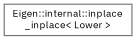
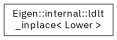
  digraph {
    rankdir=LR
    fontname="IBM Plex Sans"
-   n1 [color=grey40 fillcolor=white fontname="IBM Plex Sans" fontsize=10 height=0.2 label="Eigen::internal::inplace\l_inplace\< Lower \>" shape=box style=filled width=0.4]
+   n1 [color=grey40 fillcolor=white fontname="IBM Plex Sans" fontsize=10 height=0.2 label="Eigen::internal::ldlt\l_inplace\< Lower \>" shape=box style=filled width=0.4]
  }
